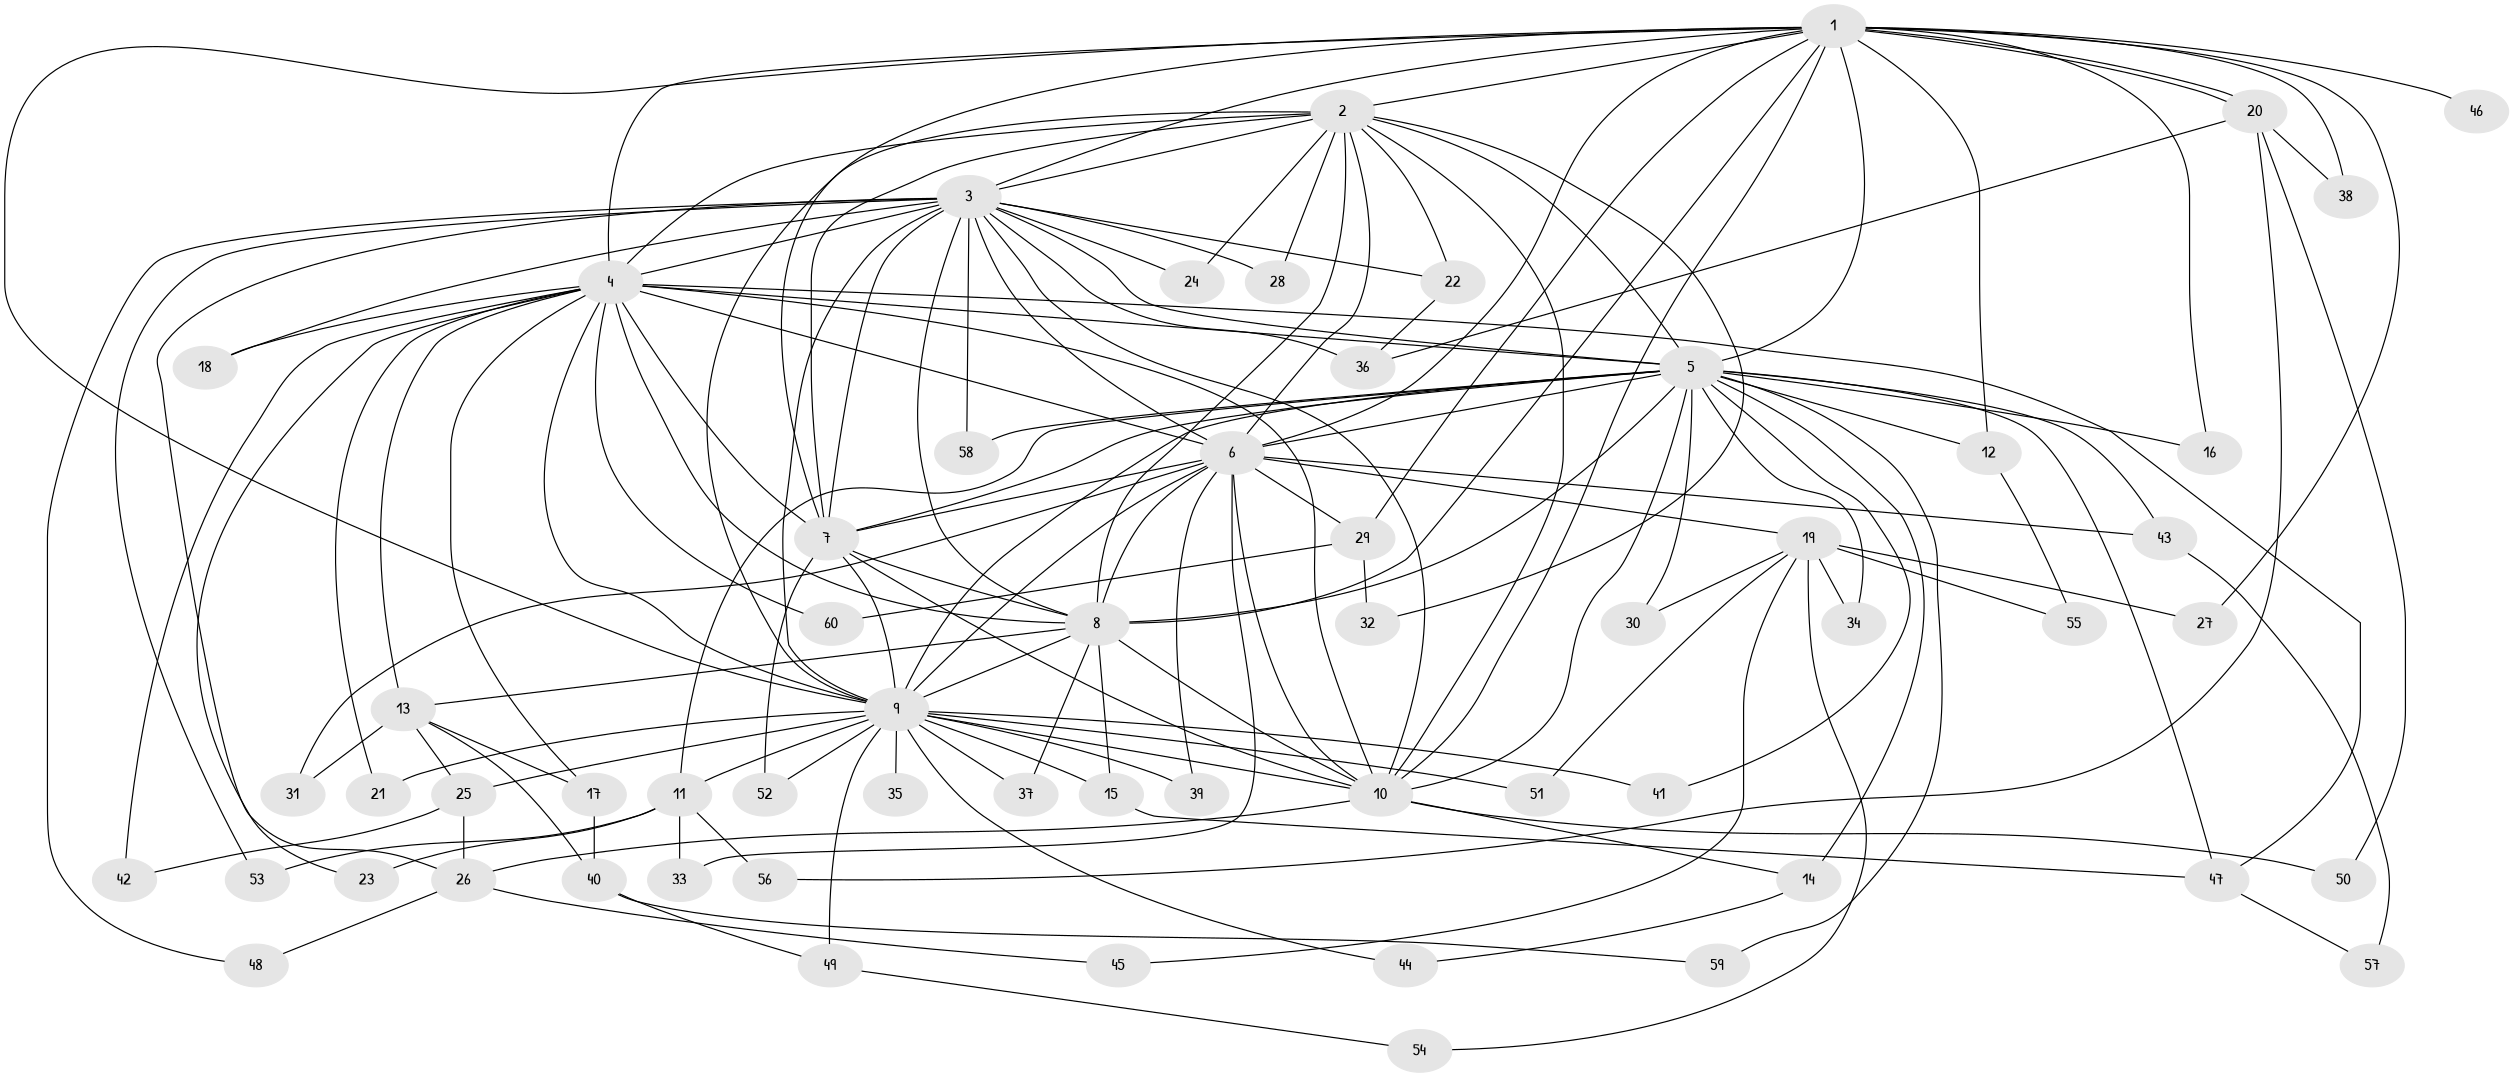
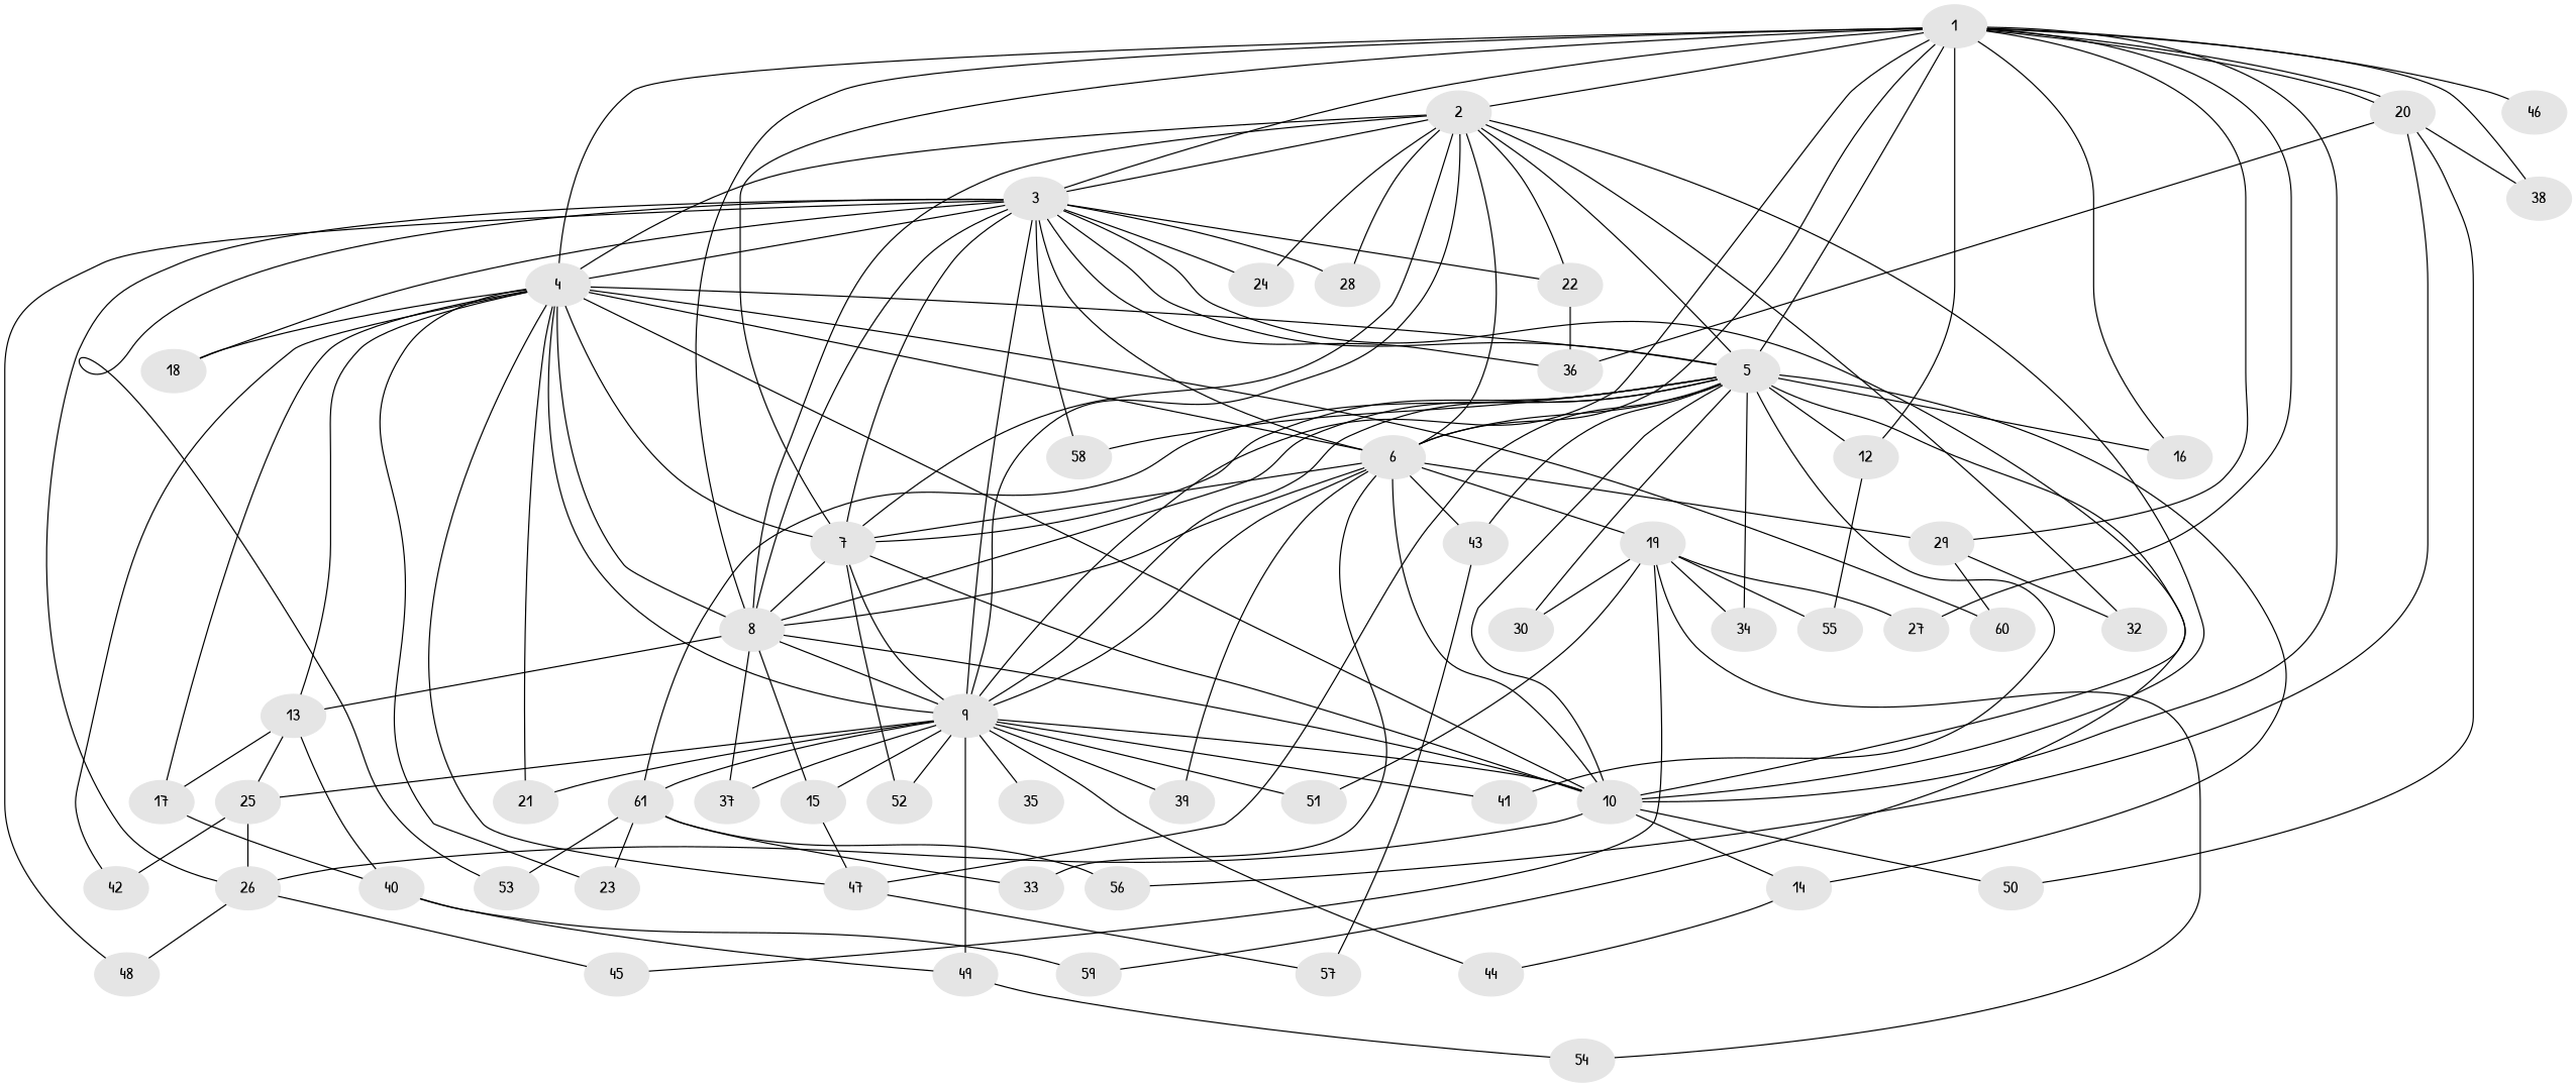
  graph {
    fontname="Patrick Hand"
    node [color=gray90 fontname="Patrick Hand" style=filled]
    edge [fontname="Patrick Hand"]
    1
    2
    3
    4
    5
    6
    7
    8
    9
    10
    12
    16
    20
    27
    29
    38
    46
    22
    24
    28
    32
    18
    26
    36
    48
    53
    58
    13
    17
    21
    23
    42
    60
    47
-   11
+   11 [label=61]
    14
    30
    34
    41
    43
    59
    19
-   31
    33
    39
    52
    15
    37
    35
    25
    44
    49
    51
    50
    55
    56
    45
    40
    57
    54
    1 -- 2
    1 -- 3
    1 -- 4
    1 -- 5
    1 -- 6
    1 -- 7
    1 -- 8
    1 -- 9
    1 -- 10
    1 -- 12
    1 -- 16
    1 -- 20
    1 -- 20
    1 -- 27
    1 -- 29
    1 -- 38
    1 -- 46
    2 -- 3
    2 -- 4
    2 -- 5
    2 -- 6
    2 -- 7
    2 -- 8
    2 -- 9
    2 -- 10
    2 -- 22
    2 -- 24
    2 -- 28
    2 -- 32
    3 -- 4
    3 -- 5
    3 -- 6
    3 -- 7
    3 -- 8
    3 -- 9
    3 -- 10
    3 -- 22
    3 -- 24
    3 -- 28
    3 -- 18
    3 -- 26
    3 -- 36
    3 -- 48
    3 -- 53
    3 -- 58
    4 -- 5
    4 -- 6
    4 -- 7
    4 -- 8
    4 -- 9
    4 -- 10
    4 -- 18
    4 -- 13
    4 -- 17
    4 -- 21
    4 -- 23
    4 -- 42
    4 -- 60
    4 -- 47
    5 -- 6
    5 -- 7
    5 -- 8
    5 -- 9
    5 -- 10
    5 -- 12
    5 -- 16
    5 -- 58
    5 -- 47
    5 -- 11
    5 -- 14
    5 -- 30
    5 -- 34
    5 -- 41
    5 -- 43
    5 -- 59
    6 -- 7
    6 -- 8
    6 -- 9
    6 -- 10
    6 -- 29
    6 -- 43
    6 -- 19
-   6 -- 31
    6 -- 33
    6 -- 39
    7 -- 8
    7 -- 9
    7 -- 10
    7 -- 52
    8 -- 9
    8 -- 10
    8 -- 13
    8 -- 15
    8 -- 37
    9 -- 10
    9 -- 21
    9 -- 11
    9 -- 41
    9 -- 39
    9 -- 52
    9 -- 15
    9 -- 37
    9 -- 35
    9 -- 25
    9 -- 44
    9 -- 49
    9 -- 51
    10 -- 26
    10 -- 14
    10 -- 50
    12 -- 55
    20 -- 38
    20 -- 36
    20 -- 50
    20 -- 56
    29 -- 32
    29 -- 60
    22 -- 36
    26 -- 48
    26 -- 45
    13 -- 17
-   13 -- 31
    13 -- 25
    13 -- 40
    17 -- 40
    47 -- 57
    11 -- 53
    11 -- 23
    11 -- 33
    11 -- 56
    14 -- 44
    43 -- 57
    19 -- 27
    19 -- 30
    19 -- 34
    19 -- 51
    19 -- 55
    19 -- 45
    19 -- 54
    15 -- 47
    25 -- 26
    25 -- 42
    49 -- 54
    40 -- 59
    40 -- 49
  }
